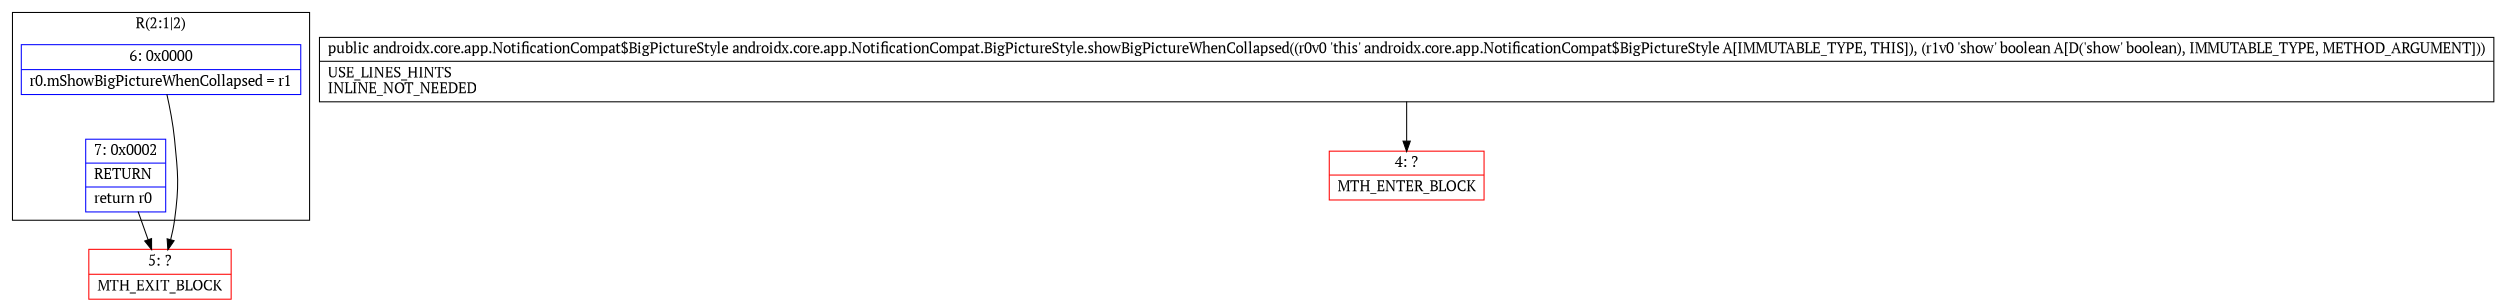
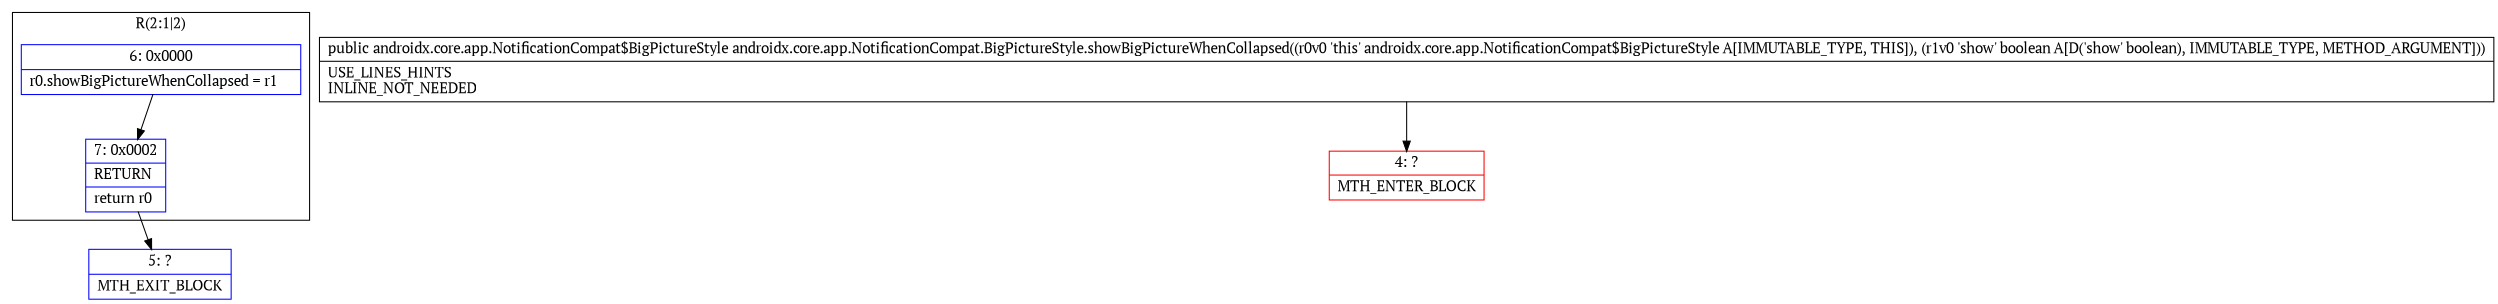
  digraph {
    fontname="PT Serif"
    node [color=blue fontname="PT Serif" shape=record]
    edge [fontname="PT Serif"]
-   n1 [label="{6\:\ 0x0000|r0.mShowBigPictureWhenCollapsed = r1\l}"]
+   n1 [label="{6\:\ 0x0000|r0.showBigPictureWhenCollapsed = r1\l}"]
    n2 [label="{7\:\ 0x0002|RETURN\l|return r0\l}"]
-   n3 [color=red label="{5\:\ ?|MTH_EXIT_BLOCK\l}"]
+   n3 [label="{5\:\ ?|MTH_EXIT_BLOCK\l}"]
    n4 [color=red label="{4\:\ ?|MTH_ENTER_BLOCK\l}"]
    n5 [label="{public androidx.core.app.NotificationCompat$BigPictureStyle androidx.core.app.NotificationCompat.BigPictureStyle.showBigPictureWhenCollapsed((r0v0 'this' androidx.core.app.NotificationCompat$BigPictureStyle A[IMMUTABLE_TYPE, THIS]), (r1v0 'show' boolean A[D('show' boolean), IMMUTABLE_TYPE, METHOD_ARGUMENT]))  | USE_LINES_HINTS\lINLINE_NOT_NEEDED\l}" color=""]
    subgraph cluster_1 {
      label="R(2:1|2)"
      n1
      n2
    }
-   n1 -> n3
+   n1 -> n2
    n2 -> n3
    n5 -> n4
  }
